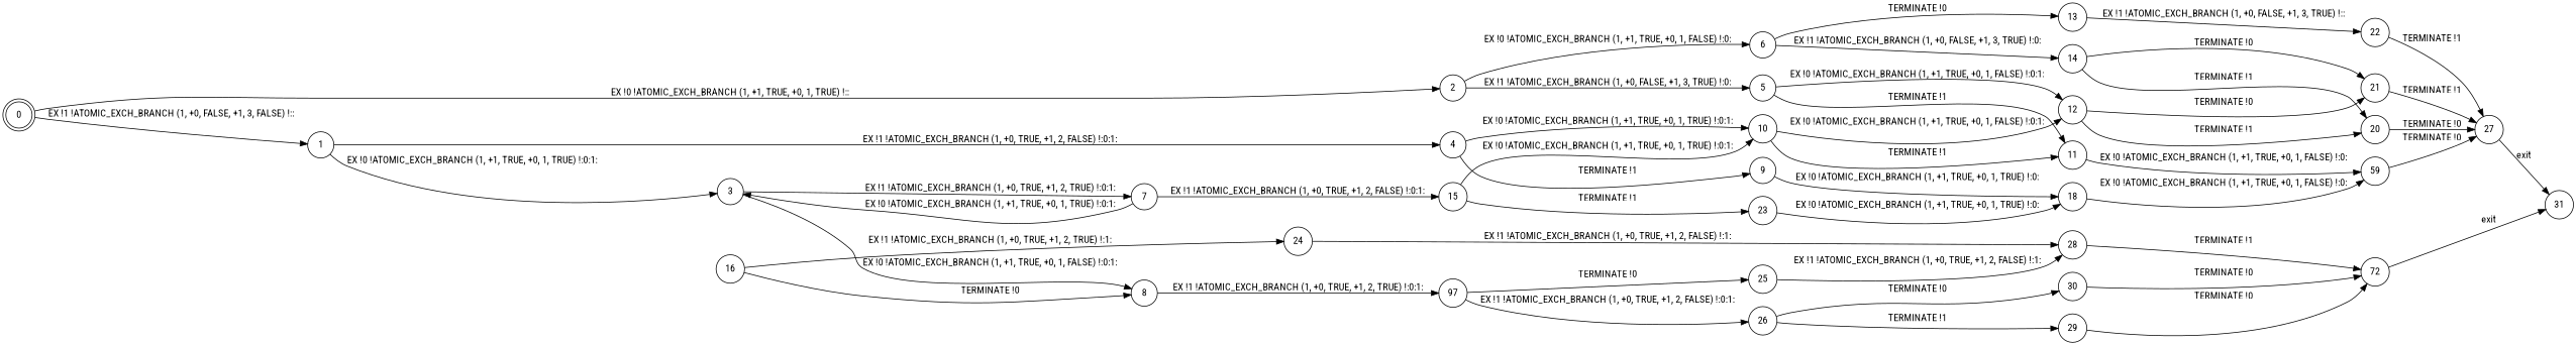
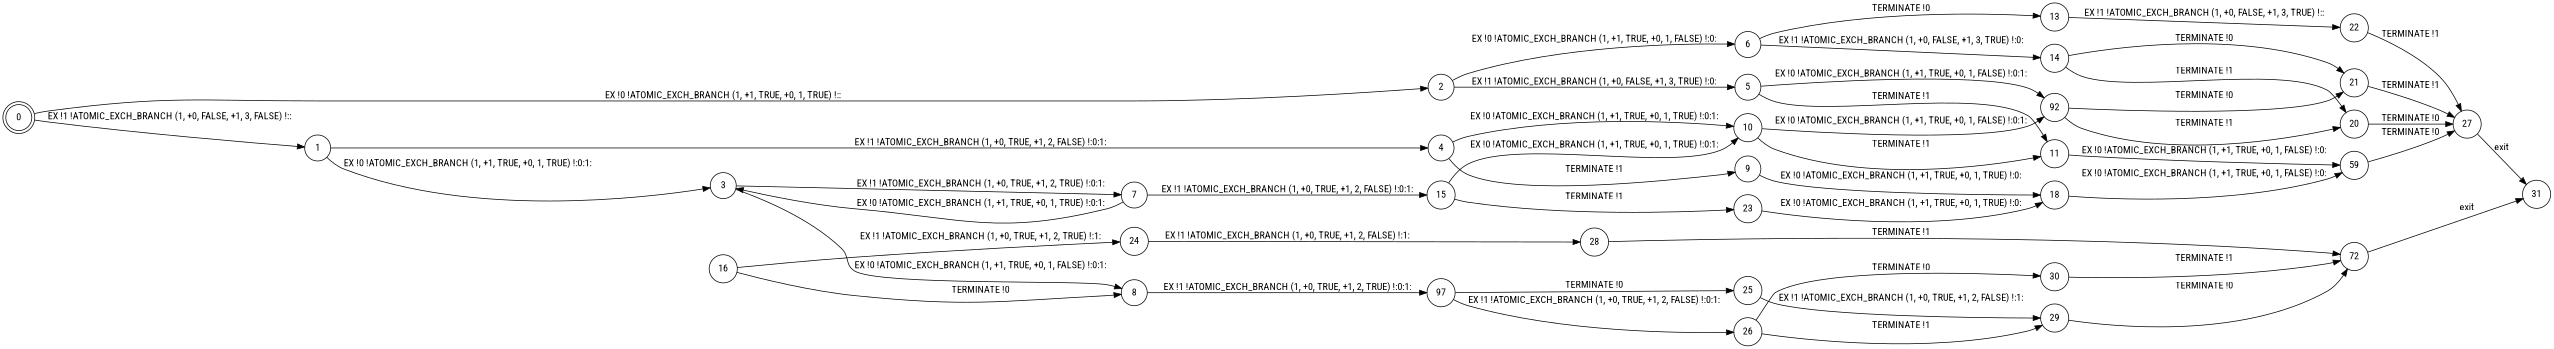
  digraph {
    fontname="Roboto Condensed"
    rankdir=LR
    node [fontname="Roboto Condensed" shape=circle]
    edge [fontname="Roboto Condensed"]
    0 [peripheries=2]
    1
    2
    3
    4
    5
    6
    7
    8
    9
    10
    11
-   12
+   12 [label=92]
    13
    14
    15
    n17 [label=97]
    18
    n19 [label=59]
    20
    21
    22
    23
    16
    24
    25
    26
    27
    28
    29
    30
    31
    n33 [label=72]
    0 -> 1 [label="EX !1 !ATOMIC_EXCH_BRANCH (1, +0, FALSE, +1, 3, FALSE) !::"]
    0 -> 2 [label="EX !0 !ATOMIC_EXCH_BRANCH (1, +1, TRUE, +0, 1, TRUE) !::"]
    1 -> 3 [label="EX !0 !ATOMIC_EXCH_BRANCH (1, +1, TRUE, +0, 1, TRUE) !:0:1:"]
    1 -> 4 [label="EX !1 !ATOMIC_EXCH_BRANCH (1, +0, TRUE, +1, 2, FALSE) !:0:1:"]
    2 -> 5 [label="EX !1 !ATOMIC_EXCH_BRANCH (1, +0, FALSE, +1, 3, TRUE) !:0:"]
    2 -> 6 [label="EX !0 !ATOMIC_EXCH_BRANCH (1, +1, TRUE, +0, 1, FALSE) !:0:"]
    3 -> 7 [label="EX !1 !ATOMIC_EXCH_BRANCH (1, +0, TRUE, +1, 2, TRUE) !:0:1:"]
    3 -> 8 [label="EX !0 !ATOMIC_EXCH_BRANCH (1, +1, TRUE, +0, 1, FALSE) !:0:1:"]
    4 -> 9 [label="TERMINATE !1"]
    4 -> 10 [label="EX !0 !ATOMIC_EXCH_BRANCH (1, +1, TRUE, +0, 1, TRUE) !:0:1:"]
    5 -> 11 [label="TERMINATE !1"]
    5 -> 12 [label="EX !0 !ATOMIC_EXCH_BRANCH (1, +1, TRUE, +0, 1, FALSE) !:0:1:"]
    6 -> 13 [label="TERMINATE !0"]
    6 -> 14 [label="EX !1 !ATOMIC_EXCH_BRANCH (1, +0, FALSE, +1, 3, TRUE) !:0:"]
    7 -> 3 [label="EX !0 !ATOMIC_EXCH_BRANCH (1, +1, TRUE, +0, 1, TRUE) !:0:1:"]
    7 -> 15 [label="EX !1 !ATOMIC_EXCH_BRANCH (1, +0, TRUE, +1, 2, FALSE) !:0:1:"]
    8 -> n17 [label="EX !1 !ATOMIC_EXCH_BRANCH (1, +0, TRUE, +1, 2, TRUE) !:0:1:"]
    9 -> 18 [label="EX !0 !ATOMIC_EXCH_BRANCH (1, +1, TRUE, +0, 1, TRUE) !:0:"]
    10 -> 11 [label="TERMINATE !1"]
    10 -> 12 [label="EX !0 !ATOMIC_EXCH_BRANCH (1, +1, TRUE, +0, 1, FALSE) !:0:1:"]
    11 -> n19 [label="EX !0 !ATOMIC_EXCH_BRANCH (1, +1, TRUE, +0, 1, FALSE) !:0:"]
    12 -> 20 [label="TERMINATE !1"]
    12 -> 21 [label="TERMINATE !0"]
    13 -> 22 [label="EX !1 !ATOMIC_EXCH_BRANCH (1, +0, FALSE, +1, 3, TRUE) !::"]
    14 -> 20 [label="TERMINATE !1"]
    14 -> 21 [label="TERMINATE !0"]
    15 -> 10 [label="EX !0 !ATOMIC_EXCH_BRANCH (1, +1, TRUE, +0, 1, TRUE) !:0:1:"]
    15 -> 23 [label="TERMINATE !1"]
    n17 -> 25 [label="TERMINATE !0"]
    n17 -> 26 [label="EX !1 !ATOMIC_EXCH_BRANCH (1, +0, TRUE, +1, 2, FALSE) !:0:1:"]
    18 -> n19 [label="EX !0 !ATOMIC_EXCH_BRANCH (1, +1, TRUE, +0, 1, FALSE) !:0:"]
    n19 -> 27 [label="TERMINATE !0"]
    20 -> 27 [label="TERMINATE !0"]
    21 -> 27 [label="TERMINATE !1"]
    22 -> 27 [label="TERMINATE !1"]
    23 -> 18 [label="EX !0 !ATOMIC_EXCH_BRANCH (1, +1, TRUE, +0, 1, TRUE) !:0:"]
    16 -> 8 [label="TERMINATE !0"]
    16 -> 24 [label="EX !1 !ATOMIC_EXCH_BRANCH (1, +0, TRUE, +1, 2, TRUE) !:1:"]
    24 -> 28 [label="EX !1 !ATOMIC_EXCH_BRANCH (1, +0, TRUE, +1, 2, FALSE) !:1:"]
-   25 -> 28 [label="EX !1 !ATOMIC_EXCH_BRANCH (1, +0, TRUE, +1, 2, FALSE) !:1:"]
+   25 -> 29 [label="EX !1 !ATOMIC_EXCH_BRANCH (1, +0, TRUE, +1, 2, FALSE) !:1:"]
    26 -> 29 [label="TERMINATE !1"]
    26 -> 30 [label="TERMINATE !0"]
    27 -> 31 [label=exit]
    28 -> n33 [label="TERMINATE !1"]
    29 -> n33 [label="TERMINATE !0"]
-   30 -> n33 [label="TERMINATE !0"]
+   30 -> n33 [label="TERMINATE !1"]
    n33 -> 31 [label=exit]
  }
